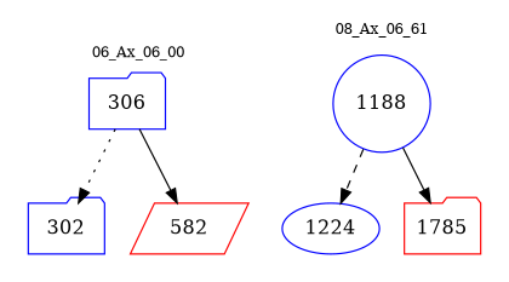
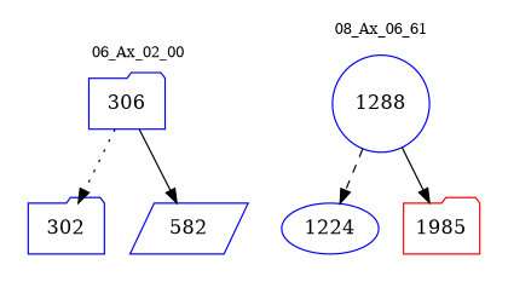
  digraph {
    node [color=blue shape=folder]
    edge [color=black style=solid]
    n1 [label=306]
    n2 [label=302]
-   n3 [color=red label=582 shape=parallelogram]
-   n4 [label=1188 shape=circle]
+   n3 [label=582 shape=parallelogram]
+   n4 [label=1288 shape=circle]
    n5 [label=1224 shape=ellipse]
-   n6 [color=red label=1785]
+   n6 [color=red label=1985]
    subgraph cluster_1 {
      color=white
      fontsize=10
-     label="06_Ax_06_00"
+     label="06_Ax_02_00"
      n1
      n2
      n3
    }
    subgraph cluster_2 {
      color=white
      fontsize=10
      label="08_Ax_06_61"
      n4
      n5
      n6
    }
    n1 -> n2 [style=dotted]
    n1 -> n3
    n4 -> n5 [style=dashed]
    n4 -> n6
  }
